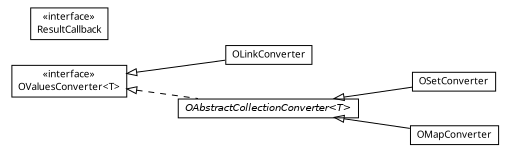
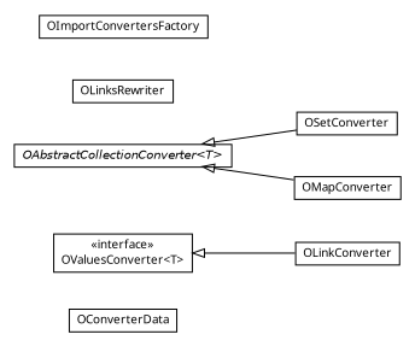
  digraph {
    fontname="Noto Sans"
    nodesep=0.25
    rankdir=LR
    ranksep=0.5
    node [fontcolor=black fontname="Noto Sans" fontsize=10.0 shape=plaintext]
    edge [arrowtail=empty dir=back fontname="Noto Sans" fontsize=10 headport=p labelfontname=Helvetica labelfontsize=10 tailport=p]
+   n1 [label=<<table title="com.orientechnologies.orient.core.db.tool.importer.OConverterData" border="0" cellborder="1" cellspacing="0" cellpadding="2" port="p" href="./OConverterData.html"> 		<tr><td><table border="0" cellspacing="0" cellpadding="1"> <tr><td align="center" balign="center"> OConverterData </td></tr> 		</table></td></tr> 		</table>>]
    n2 [label=<<table title="com.orientechnologies.orient.core.db.tool.importer.OLinkConverter" border="0" cellborder="1" cellspacing="0" cellpadding="2" port="p" href="./OLinkConverter.html"> 		<tr><td><table border="0" cellspacing="0" cellpadding="1"> <tr><td align="center" balign="center"> OLinkConverter </td></tr> 		</table></td></tr> 		</table>>]
    n3 [label=<<table title="com.orientechnologies.orient.core.db.tool.importer.OSetConverter" border="0" cellborder="1" cellspacing="0" cellpadding="2" port="p" href="./OSetConverter.html"> 		<tr><td><table border="0" cellspacing="0" cellpadding="1"> <tr><td align="center" balign="center"> OSetConverter </td></tr> 		</table></td></tr> 		</table>>]
    n4 [label=<<table title="com.orientechnologies.orient.core.db.tool.importer.OMapConverter" border="0" cellborder="1" cellspacing="0" cellpadding="2" port="p" href="./OMapConverter.html"> 		<tr><td><table border="0" cellspacing="0" cellpadding="1"> <tr><td align="center" balign="center"> OMapConverter </td></tr> 		</table></td></tr> 		</table>>]
+   n5 [label=<<table title="com.orientechnologies.orient.core.db.tool.importer.OLinksRewriter" border="0" cellborder="1" cellspacing="0" cellpadding="2" port="p" href="./OLinksRewriter.html"> 		<tr><td><table border="0" cellspacing="0" cellpadding="1"> <tr><td align="center" balign="center"> OLinksRewriter </td></tr> 		</table></td></tr> 		</table>>]
+   n6 [label=<<table title="com.orientechnologies.orient.core.db.tool.importer.OImportConvertersFactory" border="0" cellborder="1" cellspacing="0" cellpadding="2" port="p" href="./OImportConvertersFactory.html"> 		<tr><td><table border="0" cellspacing="0" cellpadding="1"> <tr><td align="center" balign="center"> OImportConvertersFactory </td></tr> 		</table></td></tr> 		</table>>]
    n7 [label=<<table title="com.orientechnologies.orient.core.db.tool.importer.OValuesConverter" border="0" cellborder="1" cellspacing="0" cellpadding="2" port="p" href="./OValuesConverter.html"> 		<tr><td><table border="0" cellspacing="0" cellpadding="1"> <tr><td align="center" balign="center"> &#171;interface&#187; </td></tr> <tr><td align="center" balign="center"> OValuesConverter&lt;T&gt; </td></tr> 		</table></td></tr> 		</table>>]
    n8 [label=<<table title="com.orientechnologies.orient.core.db.tool.importer.OAbstractCollectionConverter" border="0" cellborder="1" cellspacing="0" cellpadding="2" port="p" href="./OAbstractCollectionConverter.html"> 		<tr><td><table border="0" cellspacing="0" cellpadding="1"> <tr><td align="center" balign="center"><font face="Helvetica-Oblique"> OAbstractCollectionConverter&lt;T&gt; </font></td></tr> 		</table></td></tr> 		</table>>]
-   n9 [label=<<table title="com.orientechnologies.orient.core.db.tool.importer.OAbstractCollectionConverter.ResultCallback" border="0" cellborder="1" cellspacing="0" cellpadding="2" port="p" href="./OAbstractCollectionConverter.ResultCallback.html"> 		<tr><td><table border="0" cellspacing="0" cellpadding="1"> <tr><td align="center" balign="center"> &#171;interface&#187; </td></tr> <tr><td align="center" balign="center"> ResultCallback </td></tr> 		</table></td></tr> 		</table>>]
    n7 -> n2 [style=solid]
-   n7 -> n8 [style=dashed]
    n8 -> n3
    n8 -> n4
  }
